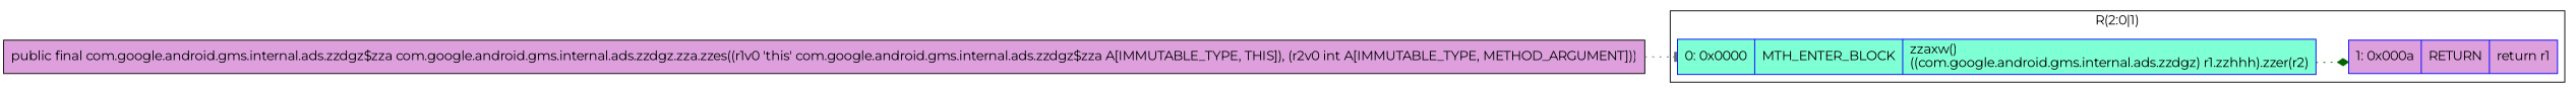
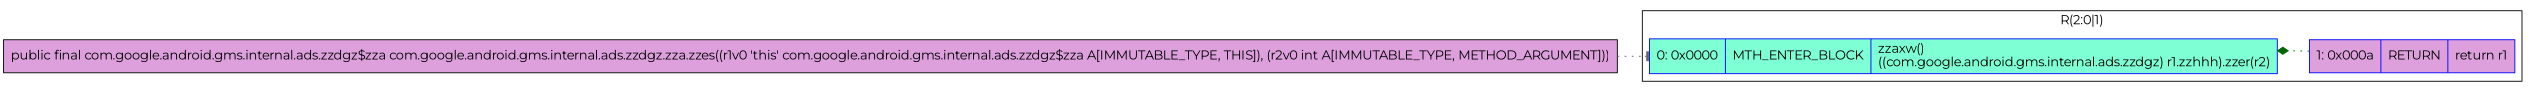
  digraph {
    rankdir=LR
    fontname=Montserrat
    node [color=blue shape=record style=filled fillcolor=plum fontname=Montserrat]
    edge [style=dotted fontname=Montserrat]
    n1 [label="{0\:\ 0x0000|MTH_ENTER_BLOCK\l|zzaxw()\l((com.google.android.gms.internal.ads.zzdgz) r1.zzhhh).zzer(r2)\l}" fillcolor=aquamarine]
    n2 [label="{1\:\ 0x000a|RETURN\l|return r1\l}"]
    n3 [label="{public final com.google.android.gms.internal.ads.zzdgz$zza com.google.android.gms.internal.ads.zzdgz.zza.zzes((r1v0 'this' com.google.android.gms.internal.ads.zzdgz$zza A[IMMUTABLE_TYPE, THIS]), (r2v0 int A[IMMUTABLE_TYPE, METHOD_ARGUMENT])) }" color=""]
    subgraph cluster_1 {
      label="R(2:0|1)"
      n1
      n2
    }
-   n1 -> n2 [color=darkgreen arrowhead=diamond]
+   n2 -> n1 [color=darkgreen arrowhead=diamond]
    n3 -> n1 [color=gray40 arrowhead=tee]
  }
